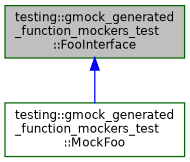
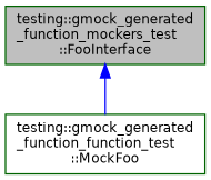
  digraph {
    node [color=darkgreen fontname=Helvetica fontsize=10 shape=record style=filled]
    n1 [fillcolor=grey75 fontcolor=black height=0.2 label="testing::gmock_generated\l_function_mockers_test\l::FooInterface" width=0.4]
-   n2 [fillcolor=white height=0.2 label="testing::gmock_generated\l_function_mockers_test\l::MockFoo" width=0.4]
+   n2 [fillcolor=white height=0.2 label="testing::gmock_generated\l_function_function_test\l::MockFoo" width=0.4]
    n1 -> n2 [color=blue dir=back fontname=Helvetica fontsize=10 labelfontname=Helvetica labelfontsize=10 style=solid]
  }
